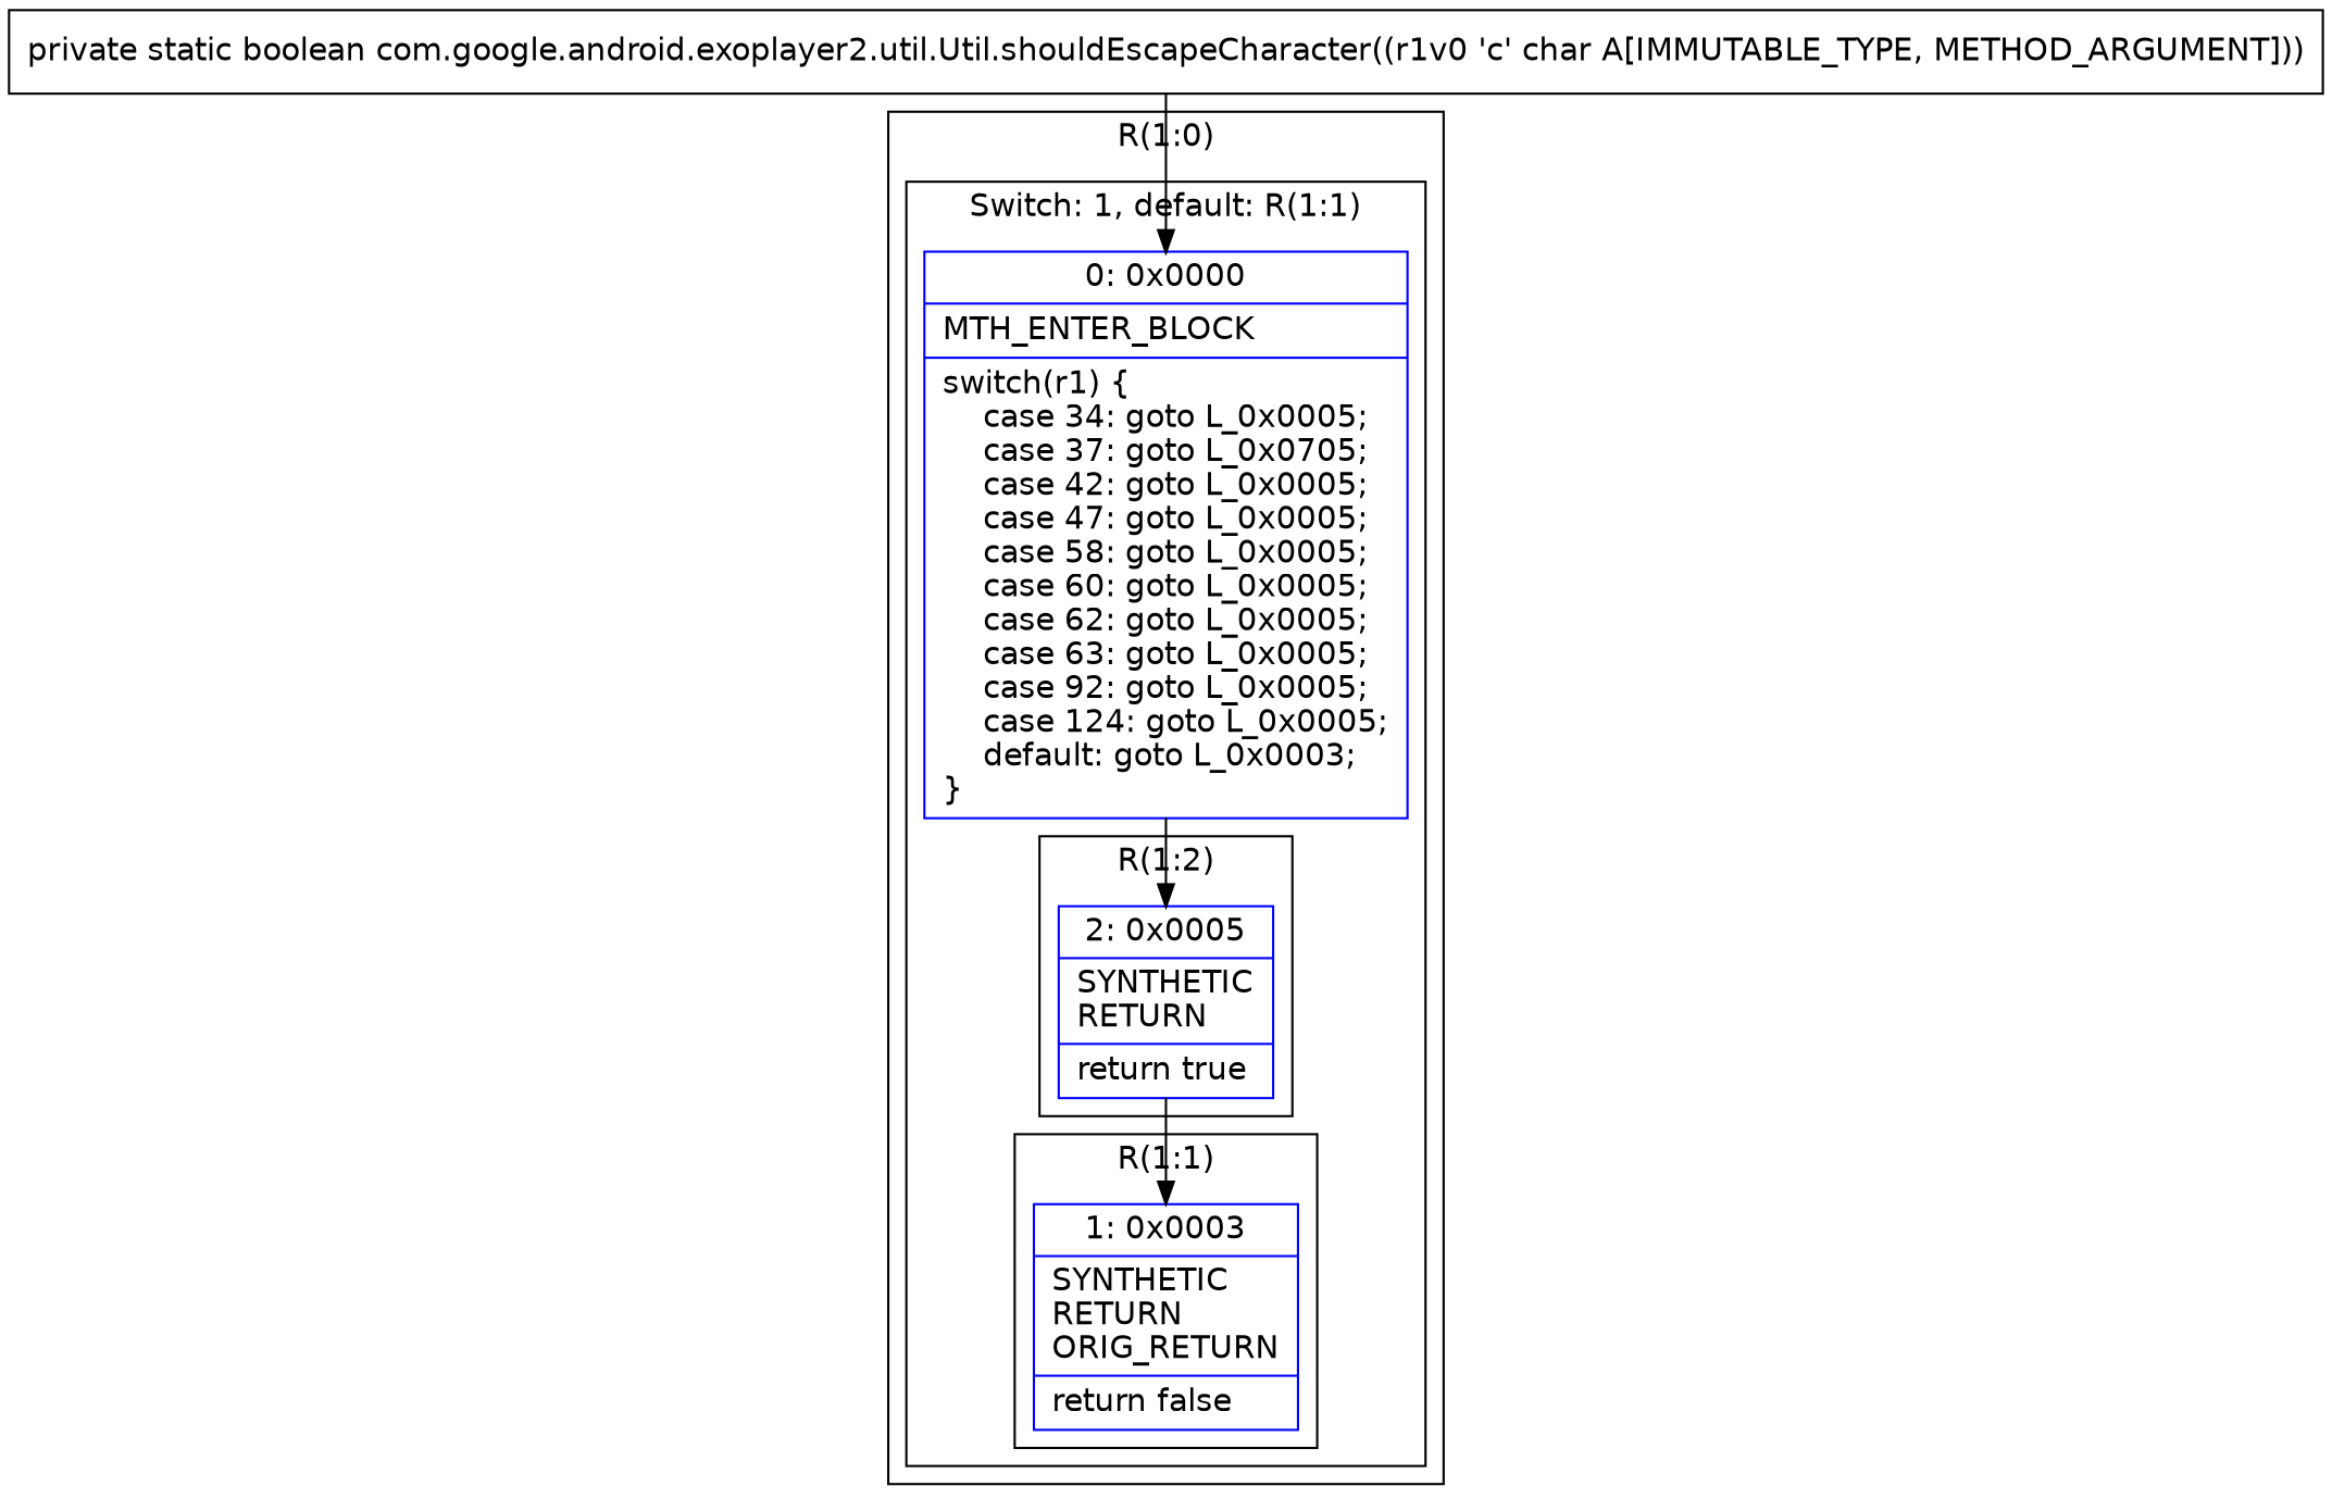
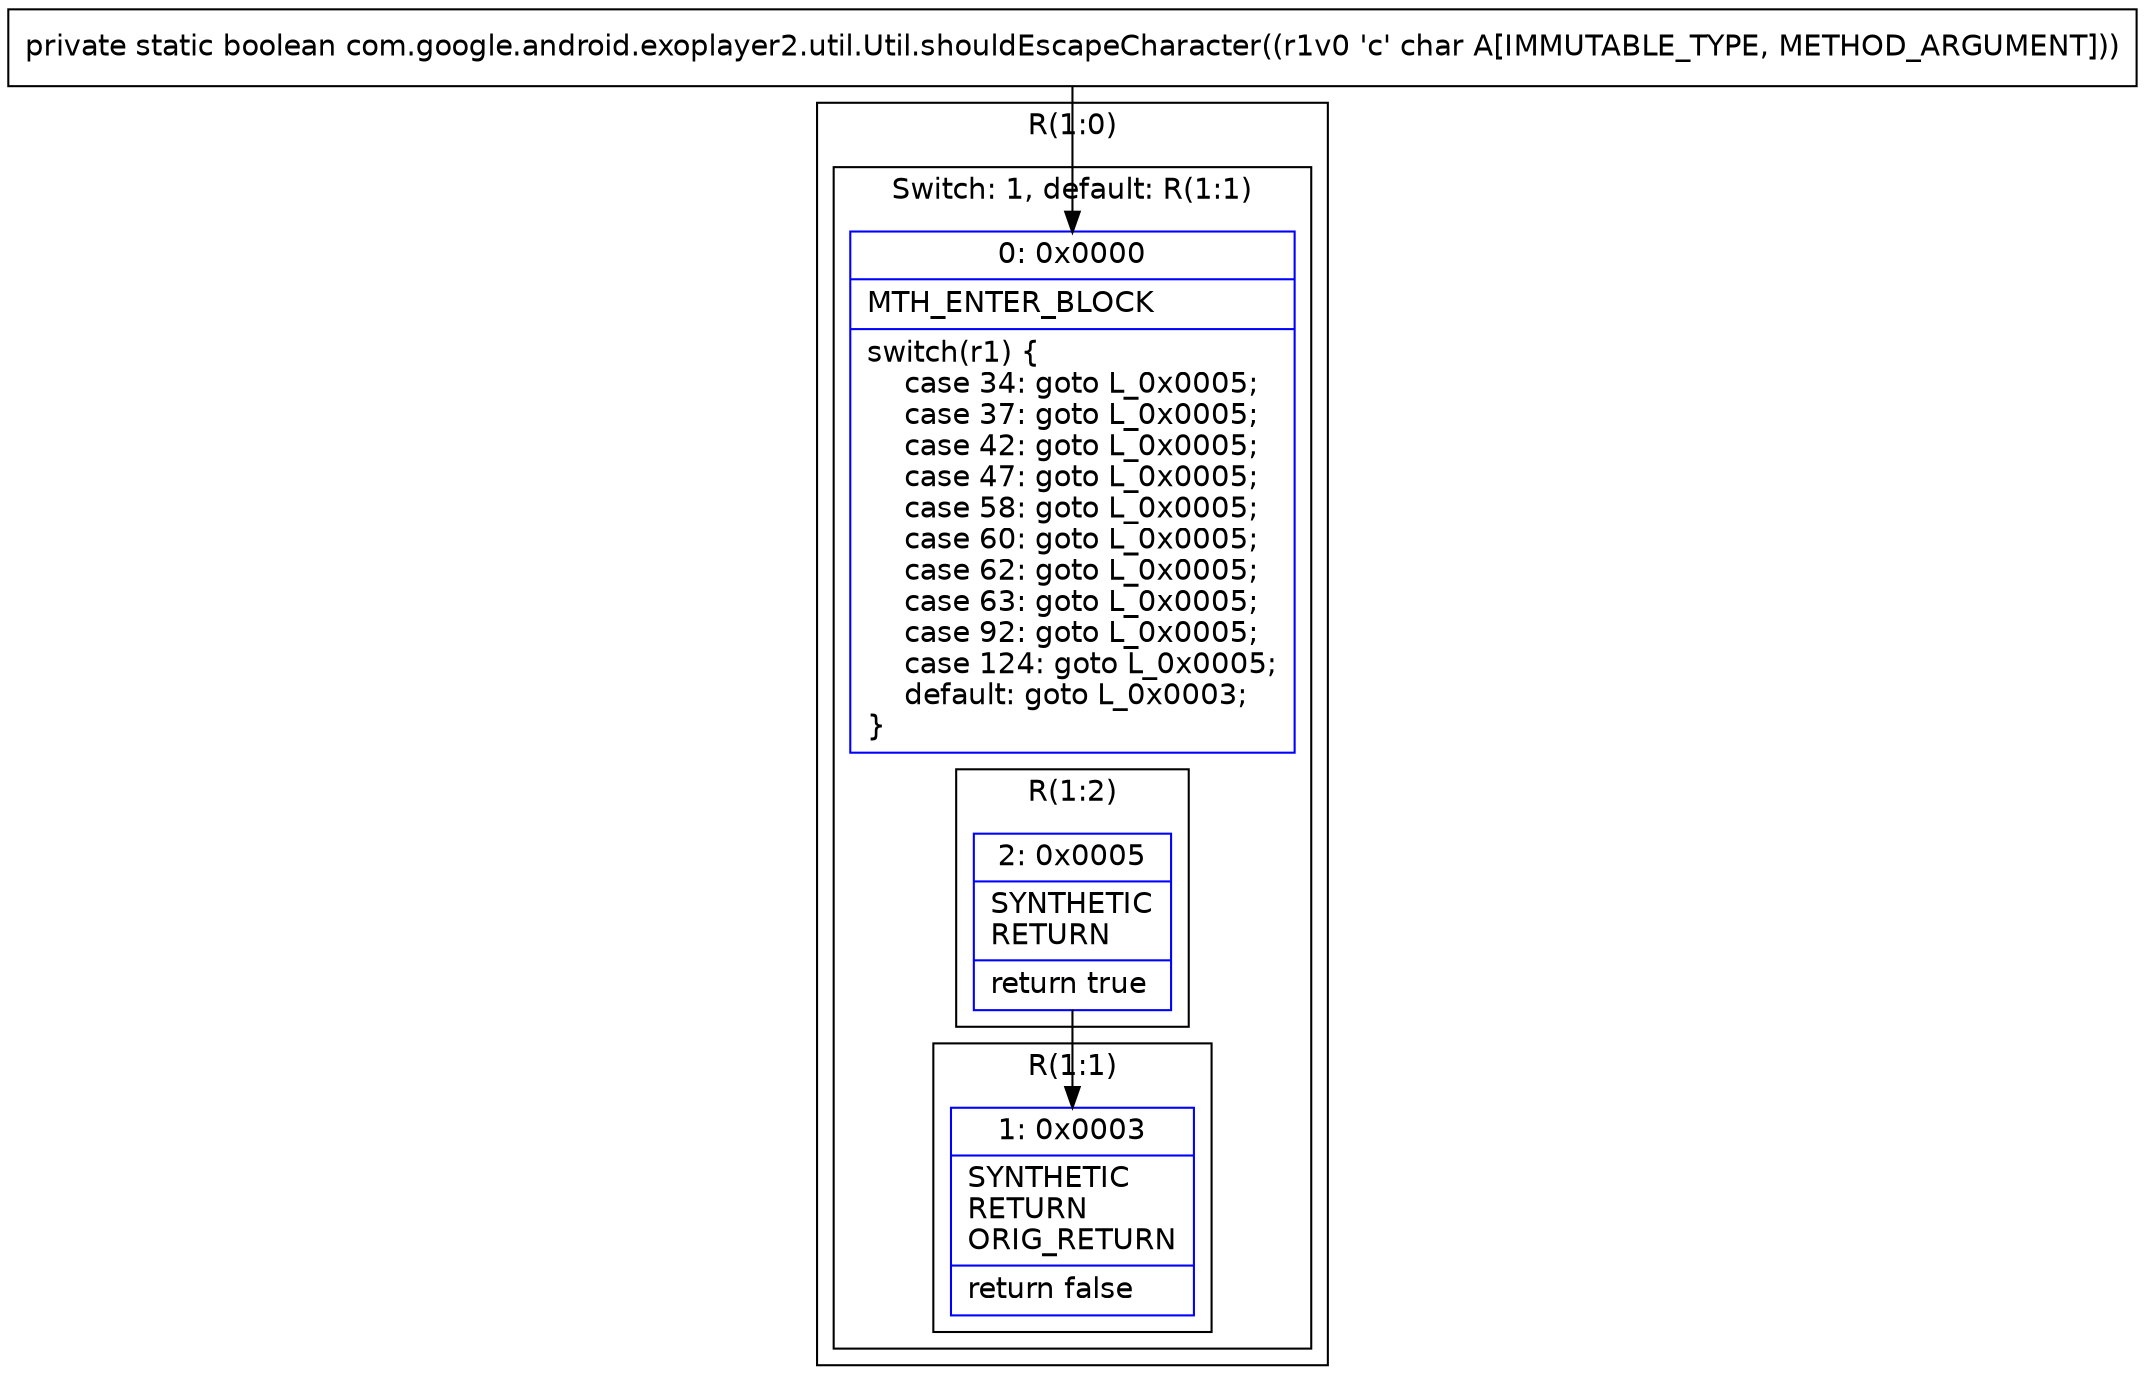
  digraph {
    fontname="DejaVu Sans"
    node [color=blue fontname="DejaVu Sans" shape=record]
    edge [fontname="DejaVu Sans"]
    n1 [label="{2\:\ 0x0005|SYNTHETIC\lRETURN\l|return true\l}"]
    n2 [label="{1\:\ 0x0003|SYNTHETIC\lRETURN\lORIG_RETURN\l|return false\l}"]
-   n3 [label="{0\:\ 0x0000|MTH_ENTER_BLOCK\l|switch(r1) \{\l    case 34: goto L_0x0005;\l    case 37: goto L_0x0705;\l    case 42: goto L_0x0005;\l    case 47: goto L_0x0005;\l    case 58: goto L_0x0005;\l    case 60: goto L_0x0005;\l    case 62: goto L_0x0005;\l    case 63: goto L_0x0005;\l    case 92: goto L_0x0005;\l    case 124: goto L_0x0005;\l    default: goto L_0x0003;\l\}\l}"]
+   n3 [label="{0\:\ 0x0000|MTH_ENTER_BLOCK\l|switch(r1) \{\l    case 34: goto L_0x0005;\l    case 37: goto L_0x0005;\l    case 42: goto L_0x0005;\l    case 47: goto L_0x0005;\l    case 58: goto L_0x0005;\l    case 60: goto L_0x0005;\l    case 62: goto L_0x0005;\l    case 63: goto L_0x0005;\l    case 92: goto L_0x0005;\l    case 124: goto L_0x0005;\l    default: goto L_0x0003;\l\}\l}"]
    n4 [label="{private static boolean com.google.android.exoplayer2.util.Util.shouldEscapeCharacter((r1v0 'c' char A[IMMUTABLE_TYPE, METHOD_ARGUMENT])) }" color=""]
    subgraph cluster_1 {
      label="R(1:0)"
      subgraph cluster_2 {
        label="Switch: 1, default: R(1:1)"
        n3
        subgraph cluster_3 {
          label="R(1:2)"
          n1
        }
        subgraph cluster_4 {
          label="R(1:1)"
          n2
        }
      }
    }
    n1 -> n2
-   n3 -> n1
    n4 -> n3
  }
